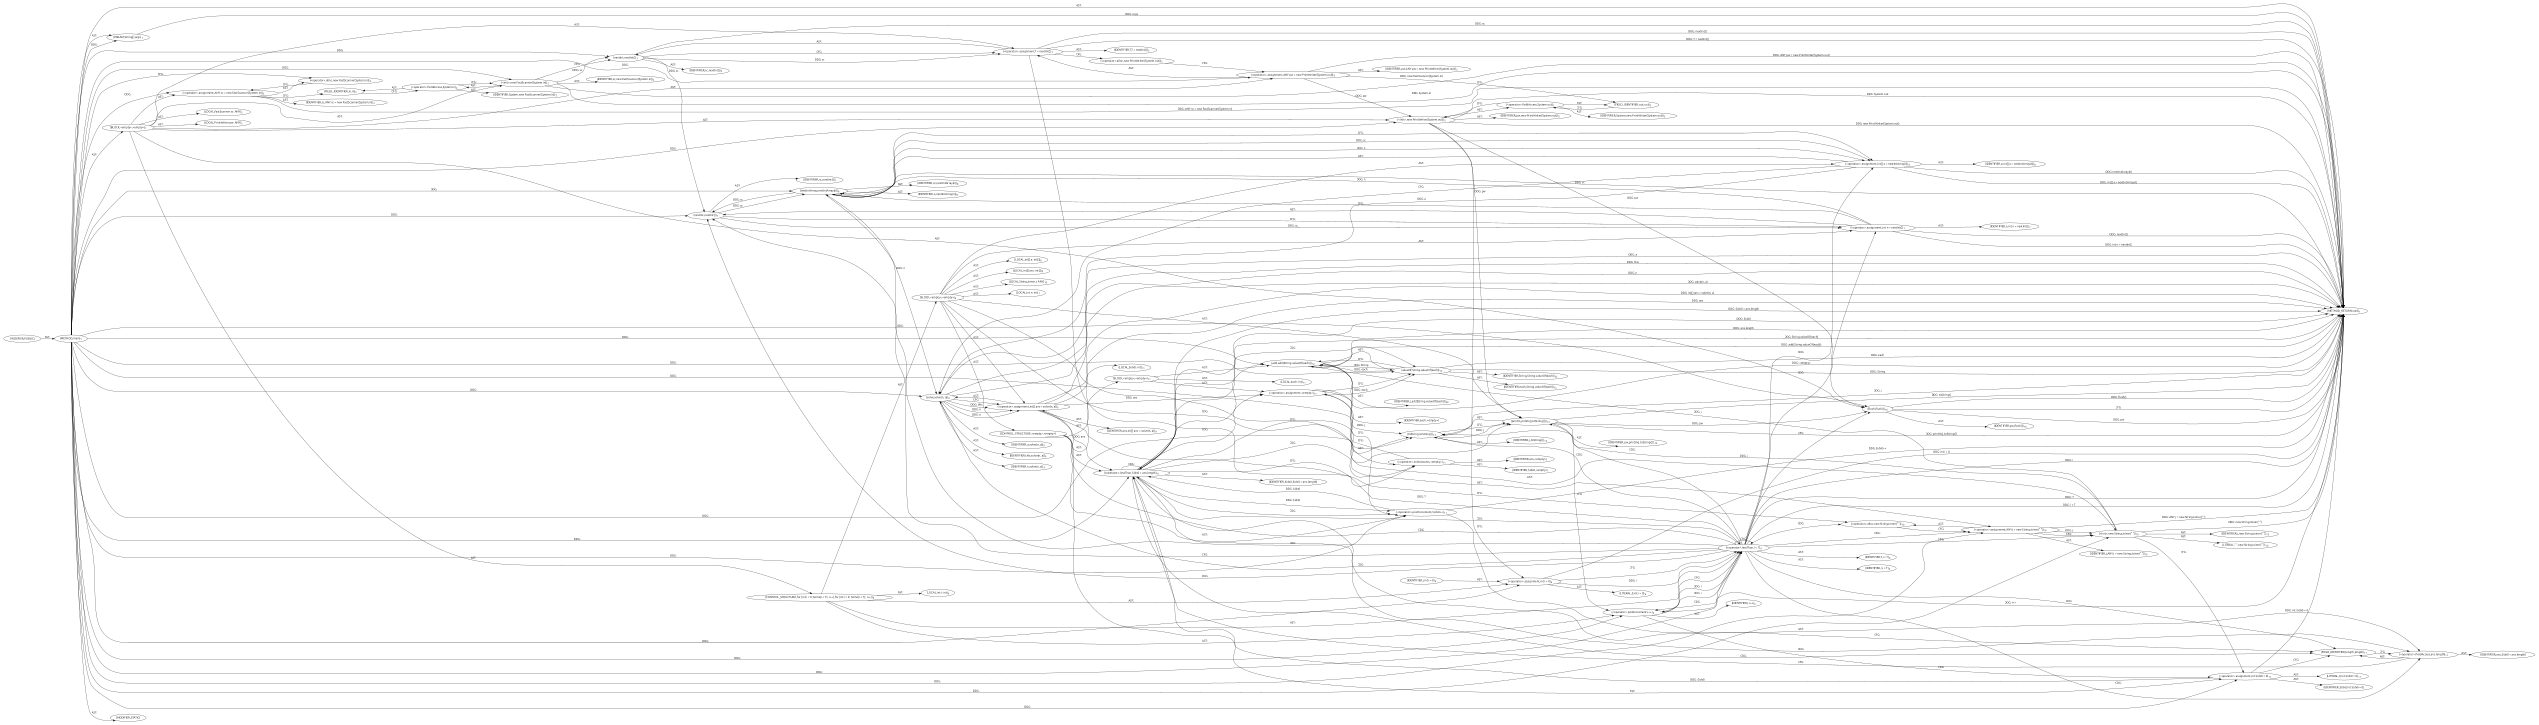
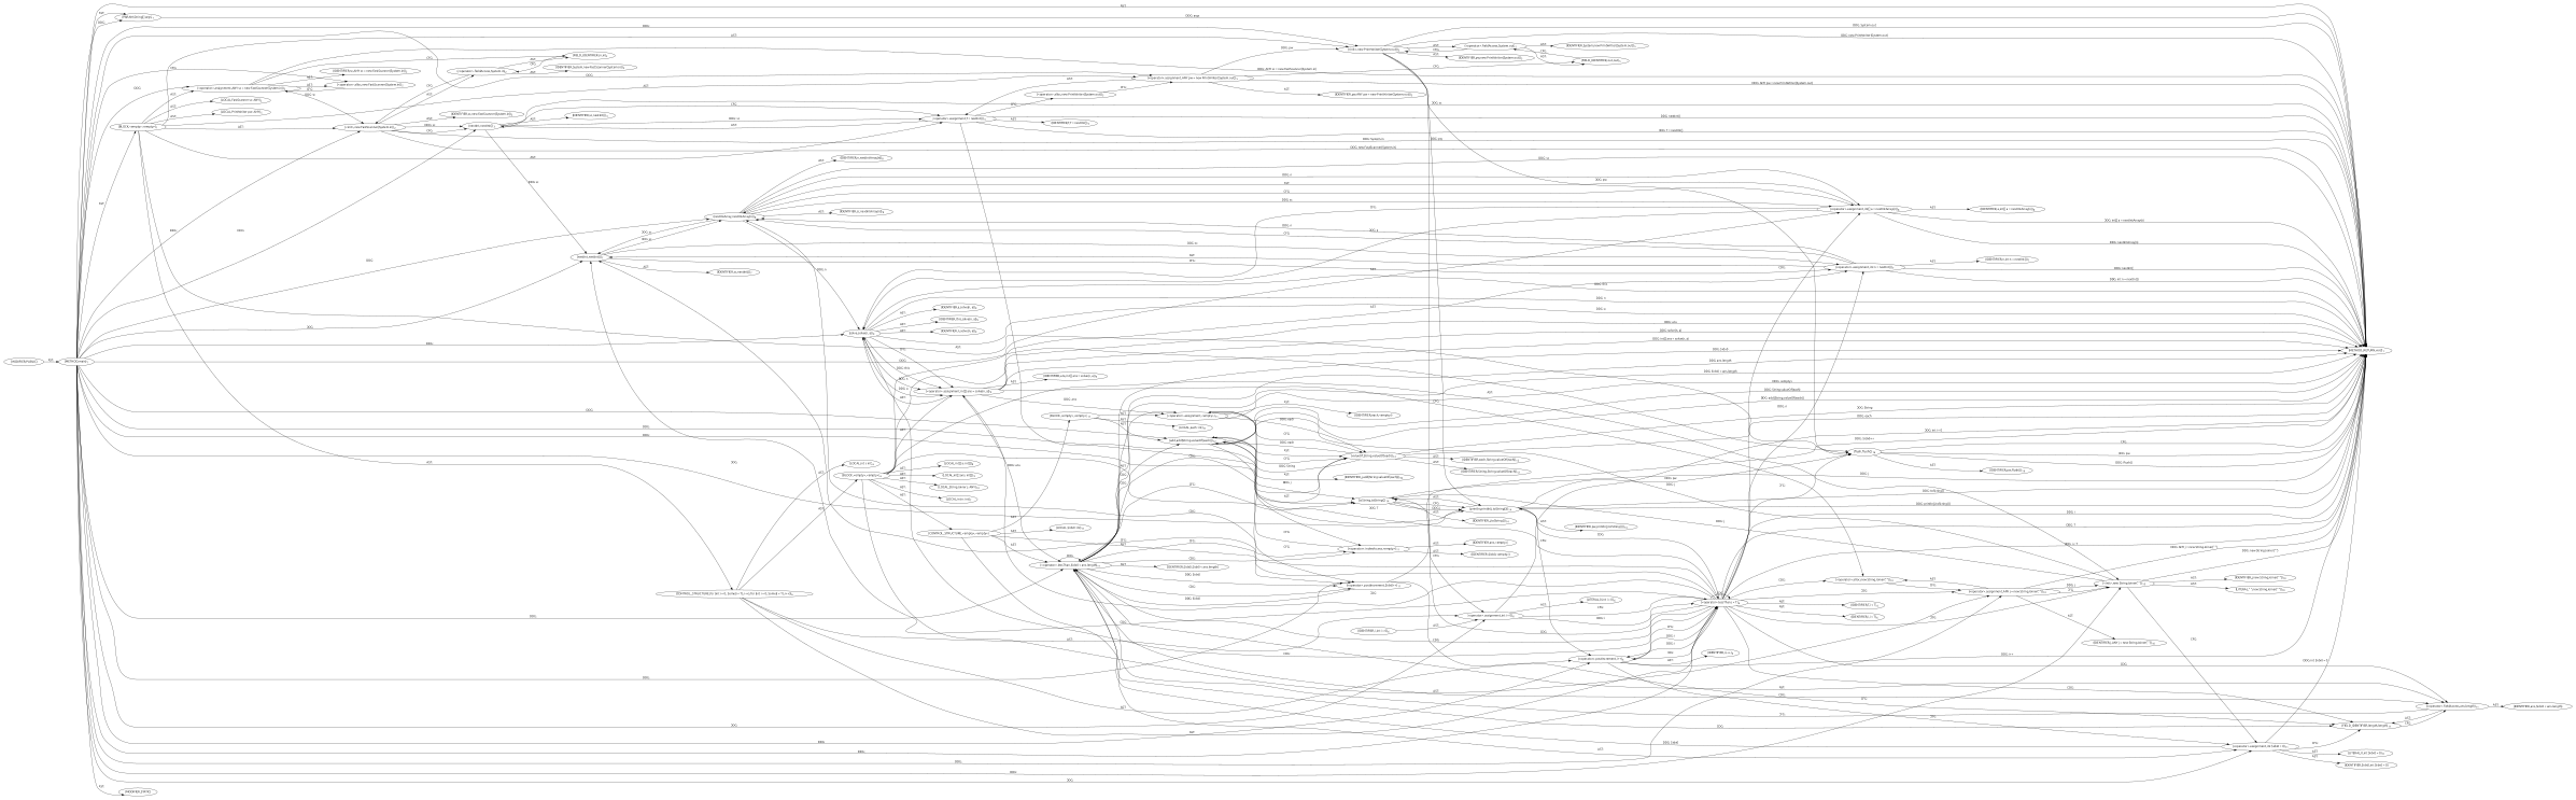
  digraph {
    fontname=Ubuntu
    rankdir=LR
    node [fontname=Ubuntu]
    edge [fontname=Ubuntu]
    n1 [label=<(METHOD,main)<SUB>1</SUB>>]
    n2 [label=<(PARAM,String[] args)<SUB>1</SUB>>]
    n3 [label=<(BLOCK,&lt;empty&gt;,&lt;empty&gt;)<SUB>1</SUB>>]
    n4 [label=<(&lt;operator&gt;.assignment,ANY sc = new FastScanner(System.in))<SUB>2</SUB>>]
    n5 [label=<(&lt;operator&gt;.alloc,new FastScanner(System.in))<SUB>2</SUB>>]
    n6 [label=<(&lt;init&gt;,new FastScanner(System.in))<SUB>2</SUB>>]
    n7 [label=<(nextInt,nextInt())<SUB>3</SUB>>]
    n8 [label=<(&lt;operator&gt;.assignment,ANY pw = new PrintWriter(System.out))<SUB>5</SUB>>]
    n9 [label=<(&lt;init&gt;,new PrintWriter(System.out))<SUB>5</SUB>>]
    n10 [label=<(&lt;operator&gt;.assignment,int i = 0)<SUB>6</SUB>>]
    n11 [label=<(&lt;operator&gt;.lessThan,i &lt; T)<SUB>6</SUB>>]
    n12 [label=<(&lt;operator&gt;.postIncrement,i++)<SUB>6</SUB>>]
    n13 [label=<(nextInt,nextInt())<SUB>7</SUB>>]
    n14 [label=<(nextIntArray,nextIntArray(n))<SUB>8</SUB>>]
    n15 [label=<(solve,solve(n, a))<SUB>9</SUB>>]
    n16 [label=<(&lt;operator&gt;.assignment,ANY j = new StringJoiner(&quot; &quot;))<SUB>10</SUB>>]
    n17 [label=<(&lt;init&gt;,new StringJoiner(&quot; &quot;))<SUB>10</SUB>>]
    n18 [label=<(&lt;operator&gt;.assignment,int $idx0 = 0)<SUB>11</SUB>>]
    n19 [label=<(&lt;operator&gt;.lessThan,$idx0 &lt; ans.length)<SUB>11</SUB>>]
    n20 [label=<(&lt;operator&gt;.postIncrement,$idx0++)<SUB>11</SUB>>]
    n21 [label=<(add,add(String.valueOf(each)))<SUB>12</SUB>>]
    n22 [label=<(valueOf,String.valueOf(each))<SUB>12</SUB>>]
    n23 [label=<(println,println(j.toString()))<SUB>14</SUB>>]
    n24 [label=<(toString,toString())<SUB>14</SUB>>]
    n25 [label=<(flush,flush())<SUB>16</SUB>>]
    n26 [label=<(MODIFIER,STATIC)>]
    n27 [label=<(METHOD_RETURN,void)<SUB>1</SUB>>]
    n28 [label=<(LOCAL,FastScanner sc: ANY)<SUB>2</SUB>>]
    n29 [label=<(&lt;operator&gt;.assignment,T = nextInt())<SUB>3</SUB>>]
    n30 [label=<(LOCAL,PrintWriter pw: ANY)<SUB>5</SUB>>]
    n31 [label=<(CONTROL_STRUCTURE,for (int i = 0; Some(i &lt; T); i++),for (int i = 0; Some(i &lt; T); i++))<SUB>6</SUB>>]
    n32 [label=<(IDENTIFIER,sc,ANY sc = new FastScanner(System.in))<SUB>2</SUB>>]
    n33 [label=<(FIELD_IDENTIFIER,in,in)<SUB>2</SUB>>]
    n34 [label=<(IDENTIFIER,sc,new FastScanner(System.in))<SUB>2</SUB>>]
    n35 [label=<(&lt;operator&gt;.fieldAccess,System.in)<SUB>2</SUB>>]
    n36 [label=<(IDENTIFIER,sc,nextInt())<SUB>3</SUB>>]
    n37 [label=<(IDENTIFIER,pw,ANY pw = new PrintWriter(System.out))<SUB>5</SUB>>]
    n38 [label=<(FIELD_IDENTIFIER,out,out)<SUB>5</SUB>>]
    n39 [label=<(IDENTIFIER,pw,new PrintWriter(System.out))<SUB>5</SUB>>]
    n40 [label=<(&lt;operator&gt;.fieldAccess,System.out)<SUB>5</SUB>>]
    n41 [label=<(LITERAL,0,int i = 0)<SUB>6</SUB>>]
    n42 [label=<(IDENTIFIER,i,i &lt; T)<SUB>6</SUB>>]
    n43 [label=<(IDENTIFIER,T,i &lt; T)<SUB>6</SUB>>]
    n44 [label=<(&lt;operator&gt;.assignment,int n = nextInt())<SUB>7</SUB>>]
    n45 [label=<(&lt;operator&gt;.assignment,int[] a = nextIntArray(n))<SUB>8</SUB>>]
    n46 [label=<(&lt;operator&gt;.assignment,int[] ans = solve(n, a))<SUB>9</SUB>>]
    n47 [label=<(&lt;operator&gt;.alloc,new StringJoiner(&quot; &quot;))<SUB>10</SUB>>]
    n48 [label=<(&lt;operator&gt;.fieldAccess,ans.length)<SUB>11</SUB>>]
    n49 [label=<(FIELD_IDENTIFIER,length,length)<SUB>11</SUB>>]
    n50 [label=<(IDENTIFIER,i,i++)<SUB>6</SUB>>]
    n51 [label=<(IDENTIFIER,sc,nextInt())<SUB>7</SUB>>]
    n52 [label=<(IDENTIFIER,sc,nextIntArray(n))<SUB>8</SUB>>]
    n53 [label=<(IDENTIFIER,n,nextIntArray(n))<SUB>8</SUB>>]
    n54 [label=<(IDENTIFIER,this,solve(n, a))<SUB>9</SUB>>]
    n55 [label=<(IDENTIFIER,n,solve(n, a))<SUB>9</SUB>>]
    n56 [label=<(IDENTIFIER,a,solve(n, a))<SUB>9</SUB>>]
    n57 [label=<(IDENTIFIER,j,ANY j = new StringJoiner(&quot; &quot;))<SUB>10</SUB>>]
    n58 [label=<(IDENTIFIER,j,new StringJoiner(&quot; &quot;))<SUB>10</SUB>>]
    n59 [label=<(LITERAL,&quot; &quot;,new StringJoiner(&quot; &quot;))<SUB>10</SUB>>]
    n60 [label=<(IDENTIFIER,$idx0,int $idx0 = 0)>]
    n61 [label=<(LITERAL,0,int $idx0 = 0)<SUB>11</SUB>>]
    n62 [label=<(&lt;operator&gt;.assignment,&lt;empty&gt;)<SUB>11</SUB>>]
    n63 [label=<(IDENTIFIER,$idx0,$idx0 &lt; ans.length)>]
    n64 [label=<(&lt;operator&gt;.indexAccess,&lt;empty&gt;)<SUB>11</SUB>>]
    n65 [label=<(IDENTIFIER,j,add(String.valueOf(each)))<SUB>92</SUB>>]
    n66 [label=<(IDENTIFIER,String,String.valueOf(each))<SUB>12</SUB>>]
    n67 [label=<(IDENTIFIER,each,String.valueOf(each))<SUB>12</SUB>>]
    n68 [label=<(IDENTIFIER,pw,println(j.toString()))<SUB>14</SUB>>]
    n69 [label=<(IDENTIFIER,j,toString())<SUB>14</SUB>>]
    n70 [label=<(IDENTIFIER,pw,flush())<SUB>16</SUB>>]
    n71 [label=<(MODIFIER,PUBLIC)>]
    n72 [label=<(IDENTIFIER,T,T = nextInt())<SUB>3</SUB>>]
    n73 [label=<(&lt;operator&gt;.alloc,new PrintWriter(System.out))<SUB>5</SUB>>]
    n74 [label=<(LOCAL,int i: int)<SUB>6</SUB>>]
    n75 [label=<(BLOCK,&lt;empty&gt;,&lt;empty&gt;)<SUB>6</SUB>>]
    n76 [label=<(IDENTIFIER,System,new FastScanner(System.in))<SUB>2</SUB>>]
    n77 [label=<(IDENTIFIER,System,new PrintWriter(System.out))<SUB>5</SUB>>]
    n78 [label=<(LOCAL,int n: int)<SUB>7</SUB>>]
    n79 [label=<(LOCAL,int[] a: int[])<SUB>8</SUB>>]
    n80 [label=<(LOCAL,int[] ans: int[])<SUB>9</SUB>>]
    n81 [label=<(LOCAL,StringJoiner j: ANY)<SUB>10</SUB>>]
    n82 [label=<(CONTROL_STRUCTURE,&lt;empty&gt;,&lt;empty&gt;)>]
    n83 [label=<(IDENTIFIER,i,int i = 0)<SUB>6</SUB>>]
    n84 [label=<(IDENTIFIER,n,int n = nextInt())<SUB>7</SUB>>]
    n85 [label=<(IDENTIFIER,a,int[] a = nextIntArray(n))<SUB>8</SUB>>]
    n86 [label=<(IDENTIFIER,ans,int[] ans = solve(n, a))<SUB>9</SUB>>]
    n87 [label=<(IDENTIFIER,ans,$idx0 &lt; ans.length)>]
    n88 [label=<(LOCAL,$idx0: int)<SUB>11</SUB>>]
    n89 [label=<(BLOCK,&lt;empty&gt;,&lt;empty&gt;)<SUB>11</SUB>>]
    n90 [label=<(IDENTIFIER,each,&lt;empty&gt;)>]
    n91 [label=<(LOCAL,each: int)<SUB>11</SUB>>]
    n92 [label=<(IDENTIFIER,ans,&lt;empty&gt;)>]
    n93 [label=<(IDENTIFIER,$idx0,&lt;empty&gt;)>]
    n1 -> n2 [label="AST: "]
    n1 -> n2 [label="DDG: "]
    n1 -> n3 [label="AST: "]
    n1 -> n4 [label="DDG: "]
    n1 -> n5 [label="CFG: "]
    n1 -> n6 [label="DDG: "]
    n1 -> n7 [label="DDG: "]
    n1 -> n8 [label="DDG: "]
    n1 -> n9 [label="DDG: "]
    n1 -> n10 [label="DDG: "]
    n1 -> n11 [label="DDG: "]
    n1 -> n12 [label="DDG: "]
    n1 -> n13 [label="DDG: "]
    n1 -> n14 [label="DDG: "]
    n1 -> n15 [label="DDG: "]
    n1 -> n16 [label="DDG: "]
    n1 -> n17 [label="DDG: "]
    n1 -> n18 [label="DDG: "]
    n1 -> n19 [label="DDG: "]
    n1 -> n20 [label="DDG: "]
    n1 -> n21 [label="DDG: "]
    n1 -> n22 [label="DDG: "]
    n1 -> n23 [label="DDG: "]
    n1 -> n24 [label="DDG: "]
    n1 -> n25 [label="DDG: "]
    n1 -> n26 [label="AST: "]
    n1 -> n27 [label="AST: "]
    n2 -> n27 [label="DDG: args"]
    n3 -> n4 [label="AST: "]
    n3 -> n6 [label="AST: "]
    n3 -> n8 [label="AST: "]
    n3 -> n9 [label="AST: "]
    n3 -> n25 [label="AST: "]
    n3 -> n28 [label="AST: "]
    n3 -> n29 [label="AST: "]
    n3 -> n30 [label="AST: "]
    n3 -> n31 [label="AST: "]
    n4 -> n5 [label="AST: "]
+   n4 -> n6 [label="DDG: sc"]
    n4 -> n27 [label="DDG: ANY sc = new FastScanner(System.in)"]
    n4 -> n32 [label="AST: "]
    n4 -> n33 [label="CFG: "]
    n5 -> n4 [label="CFG: "]
    n6 -> n7 [label="CFG: "]
    n6 -> n7 [label="DDG: sc"]
    n6 -> n27 [label="DDG: System.in"]
    n6 -> n27 [label="DDG: new FastScanner(System.in)"]
    n6 -> n34 [label="AST: "]
    n6 -> n35 [label="AST: "]
    n7 -> n13 [label="DDG: sc"]
    n7 -> n27 [label="DDG: sc"]
    n7 -> n29 [label="CFG: "]
    n7 -> n29 [label="DDG: sc"]
    n7 -> n36 [label="AST: "]
    n8 -> n9 [label="DDG: pw"]
    n8 -> n27 [label="DDG: ANY pw = new PrintWriter(System.out)"]
    n8 -> n29 [label="AST: "]
    n8 -> n37 [label="AST: "]
    n8 -> n38 [label="CFG: "]
    n9 -> n10 [label="CFG: "]
    n9 -> n23 [label="DDG: pw"]
    n9 -> n25 [label="DDG: pw"]
    n9 -> n27 [label="DDG: System.out"]
    n9 -> n27 [label="DDG: new PrintWriter(System.out)"]
    n9 -> n39 [label="AST: "]
    n9 -> n40 [label="AST: "]
    n10 -> n11 [label="CFG: "]
    n10 -> n11 [label="DDG: i"]
    n10 -> n27 [label="DDG: int i = 0"]
    n10 -> n41 [label="AST: "]
    n11 -> n11 [label="CDG: "]
    n11 -> n12 [label="DDG: i"]
    n11 -> n12 [label="CDG: "]
    n11 -> n13 [label="CFG: "]
    n11 -> n13 [label="CDG: "]
    n11 -> n14 [label="CDG: "]
    n11 -> n15 [label="CDG: "]
    n11 -> n16 [label="CDG: "]
    n11 -> n17 [label="CDG: "]
    n11 -> n19 [label="CDG: "]
    n11 -> n23 [label="CDG: "]
    n11 -> n24 [label="CDG: "]
    n11 -> n25 [label="CFG: "]
    n11 -> n27 [label="DDG: i"]
    n11 -> n27 [label="DDG: T"]
    n11 -> n27 [label="DDG: i &lt; T"]
    n11 -> n42 [label="AST: "]
    n11 -> n43 [label="AST: "]
-   n11 -> n44 [label="CDG: "]
+   n11 -> n44 [label="DDG: n"]
    n11 -> n45 [label="CDG: "]
    n11 -> n46 [label="CDG: "]
    n11 -> n47 [label="CDG: "]
    n11 -> n48 [label="CDG: "]
    n11 -> n49 [label="CDG: "]
    n12 -> n11 [label="CFG: "]
    n12 -> n11 [label="DDG: i"]
    n12 -> n18 [label="CDG: "]
    n12 -> n27 [label="DDG: i++"]
    n12 -> n50 [label="AST: "]
    n13 -> n14 [label="DDG: sc"]
    n13 -> n44 [label="CFG: "]
    n13 -> n44 [label="DDG: sc"]
    n13 -> n51 [label="AST: "]
    n14 -> n13 [label="DDG: sc"]
    n14 -> n15 [label="DDG: n"]
    n14 -> n27 [label="DDG: sc"]
    n14 -> n45 [label="CFG: "]
    n14 -> n45 [label="DDG: sc"]
    n14 -> n45 [label="DDG: n"]
    n14 -> n52 [label="AST: "]
    n14 -> n53 [label="AST: "]
    n15 -> n27 [label="DDG: n"]
    n15 -> n27 [label="DDG: a"]
    n15 -> n27 [label="DDG: this"]
    n15 -> n46 [label="CFG: "]
    n15 -> n46 [label="DDG: this"]
    n15 -> n46 [label="DDG: n"]
    n15 -> n46 [label="DDG: a"]
    n15 -> n54 [label="AST: "]
    n15 -> n55 [label="AST: "]
    n15 -> n56 [label="AST: "]
    n16 -> n17 [label="CFG: "]
    n16 -> n17 [label="DDG: j"]
    n16 -> n27 [label="DDG: ANY j = new StringJoiner(&quot; &quot;)"]
    n16 -> n47 [label="AST: "]
    n16 -> n57 [label="AST: "]
    n17 -> n18 [label="CFG: "]
    n17 -> n21 [label="DDG: j"]
    n17 -> n24 [label="DDG: j"]
    n17 -> n27 [label="DDG: new StringJoiner(&quot; &quot;)"]
    n17 -> n58 [label="AST: "]
    n17 -> n59 [label="AST: "]
    n18 -> n19 [label="DDG: $idx0"]
    n18 -> n27 [label="DDG: int $idx0 = 0"]
    n18 -> n49 [label="CFG: "]
    n18 -> n60 [label="AST: "]
    n18 -> n61 [label="AST: "]
    n19 -> n19 [label="CDG: "]
    n19 -> n20 [label="DDG: $idx0"]
    n19 -> n20 [label="CDG: "]
    n19 -> n21 [label="CDG: "]
    n19 -> n22 [label="CDG: "]
    n19 -> n24 [label="CFG: "]
    n19 -> n27 [label="DDG: $idx0"]
    n19 -> n27 [label="DDG: ans.length"]
    n19 -> n27 [label="DDG: $idx0 &lt; ans.length"]
    n19 -> n48 [label="AST: "]
    n19 -> n48 [label="CDG: "]
    n19 -> n49 [label="CDG: "]
    n19 -> n62 [label="CDG: "]
    n19 -> n63 [label="AST: "]
    n19 -> n64 [label="CFG: "]
    n19 -> n64 [label="CDG: "]
    n20 -> n19 [label="DDG: $idx0"]
    n20 -> n27 [label="DDG: $idx0++"]
    n20 -> n49 [label="CFG: "]
    n21 -> n20 [label="CFG: "]
    n21 -> n22 [label="AST: "]
    n21 -> n24 [label="DDG: j"]
    n21 -> n27 [label="DDG: String.valueOf(each)"]
    n21 -> n27 [label="DDG: add(String.valueOf(each))"]
    n21 -> n65 [label="AST: "]
    n22 -> n21 [label="CFG: "]
    n22 -> n21 [label="DDG: String"]
    n22 -> n21 [label="DDG: each"]
    n22 -> n27 [label="DDG: each"]
    n22 -> n27 [label="DDG: String"]
    n22 -> n66 [label="AST: "]
    n22 -> n67 [label="AST: "]
    n23 -> n12 [label="CFG: "]
    n23 -> n24 [label="AST: "]
    n23 -> n25 [label="DDG: pw"]
    n23 -> n27 [label="DDG: toString()"]
    n23 -> n27 [label="DDG: println(j.toString())"]
    n23 -> n68 [label="AST: "]
    n24 -> n23 [label="CFG: "]
    n24 -> n23 [label="DDG: j"]
    n24 -> n27 [label="DDG: j"]
    n24 -> n69 [label="AST: "]
    n25 -> n27 [label="CFG: "]
    n25 -> n27 [label="DDG: pw"]
    n25 -> n27 [label="DDG: flush()"]
    n25 -> n70 [label="AST: "]
    n29 -> n7 [label="AST: "]
    n29 -> n11 [label="DDG: T"]
    n29 -> n27 [label="DDG: nextInt()"]
    n29 -> n27 [label="DDG: T = nextInt()"]
    n29 -> n72 [label="AST: "]
    n29 -> n73 [label="CFG: "]
    n31 -> n10 [label="AST: "]
    n31 -> n11 [label="AST: "]
    n31 -> n12 [label="AST: "]
    n31 -> n74 [label="AST: "]
    n31 -> n75 [label="AST: "]
    n33 -> n35 [label="CFG: "]
    n35 -> n6 [label="CFG: "]
    n35 -> n33 [label="AST: "]
    n35 -> n76 [label="AST: "]
    n38 -> n40 [label="CFG: "]
    n40 -> n9 [label="CFG: "]
    n40 -> n38 [label="AST: "]
    n40 -> n77 [label="AST: "]
    n44 -> n13 [label="AST: "]
    n44 -> n14 [label="CFG: "]
    n44 -> n14 [label="DDG: n"]
    n44 -> n27 [label="DDG: nextInt()"]
    n44 -> n27 [label="DDG: int n = nextInt()"]
    n44 -> n84 [label="AST: "]
    n45 -> n14 [label="AST: "]
    n45 -> n15 [label="CFG: "]
    n45 -> n15 [label="DDG: a"]
    n45 -> n27 [label="DDG: nextIntArray(n)"]
    n45 -> n27 [label="DDG: int[] a = nextIntArray(n)"]
    n45 -> n85 [label="AST: "]
    n46 -> n15 [label="AST: "]
    n46 -> n19 [label="DDG: ans"]
    n46 -> n27 [label="DDG: ans"]
    n46 -> n27 [label="DDG: solve(n, a)"]
    n46 -> n27 [label="DDG: int[] ans = solve(n, a)"]
    n46 -> n47 [label="CFG: "]
    n46 -> n62 [label="DDG: ans"]
    n46 -> n86 [label="AST: "]
    n47 -> n16 [label="CFG: "]
    n48 -> n19 [label="CFG: "]
    n48 -> n49 [label="AST: "]
    n48 -> n87 [label="AST: "]
    n49 -> n48 [label="CFG: "]
    n62 -> n22 [label="CFG: "]
    n62 -> n22 [label="DDG: each"]
    n62 -> n27 [label="DDG: &lt;empty&gt;"]
    n62 -> n64 [label="AST: "]
    n62 -> n90 [label="AST: "]
    n64 -> n62 [label="CFG: "]
    n64 -> n92 [label="AST: "]
    n64 -> n93 [label="AST: "]
    n71 -> n1 [label="AST: "]
    n73 -> n8 [label="CFG: "]
    n75 -> n16 [label="AST: "]
    n75 -> n17 [label="AST: "]
    n75 -> n23 [label="AST: "]
    n75 -> n44 [label="AST: "]
    n75 -> n45 [label="AST: "]
    n75 -> n46 [label="AST: "]
    n75 -> n78 [label="AST: "]
    n75 -> n79 [label="AST: "]
    n75 -> n80 [label="AST: "]
    n75 -> n81 [label="AST: "]
    n75 -> n82 [label="AST: "]
    n82 -> n18 [label="AST: "]
    n82 -> n19 [label="AST: "]
    n82 -> n20 [label="AST: "]
    n82 -> n88 [label="AST: "]
    n82 -> n89 [label="AST: "]
    n83 -> n10 [label="AST: "]
    n89 -> n21 [label="AST: "]
    n89 -> n62 [label="AST: "]
    n89 -> n91 [label="AST: "]
  }
